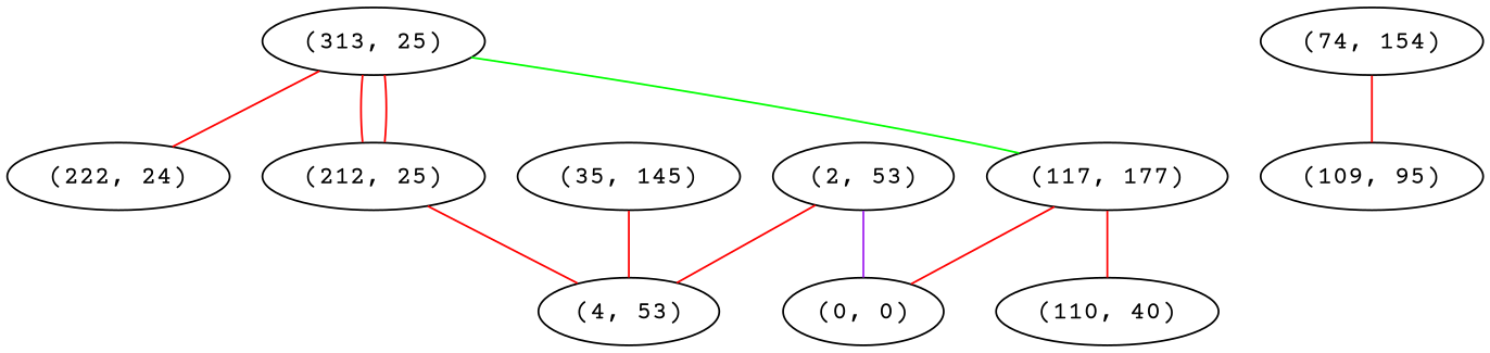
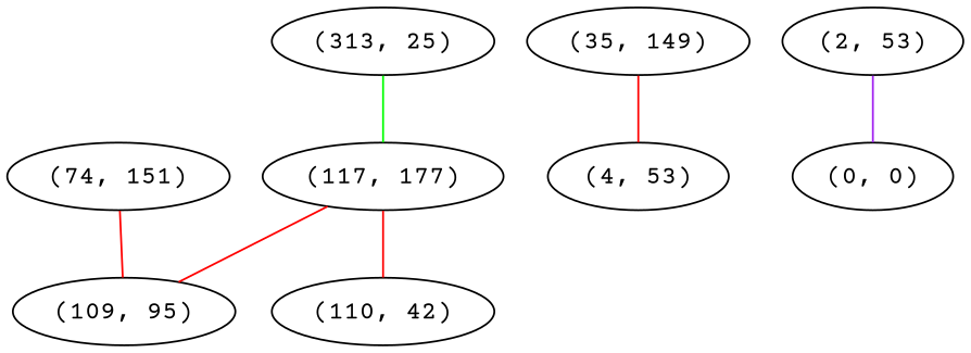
  graph {
    fontname="Courier Prime"
    node [fontname="Courier Prime"]
    edge [color=red fontname="Courier Prime" weight=1]
    n1 [label="(313, 25)"]
-   "(222, 24)"
-   "(212, 25)"
    "(117, 177)"
    "(4, 53)"
    "(109, 95)"
-   "(110, 40)"
+   "(110, 40)" [label="(110, 42)"]
    "(2, 53)"
    "(0, 0)"
-   "(35, 149)" [label="(35, 145)"]
-   "(74, 151)" [label="(74, 154)"]
-   n1 -- "(222, 24)"
-   n1 -- "(212, 25)"
-   n1 -- "(212, 25)"
+   "(35, 149)"
+   "(74, 151)"
    n1 -- "(117, 177)" [color=green weight=2]
-   "(212, 25)" -- "(4, 53)"
-   "(117, 177)" -- "(0, 0)"
+   "(117, 177)" -- "(109, 95)"
    "(117, 177)" -- "(110, 40)"
-   "(2, 53)" -- "(4, 53)"
    "(2, 53)" -- "(0, 0)" [color=purple weight=4]
    "(35, 149)" -- "(4, 53)"
    "(74, 151)" -- "(109, 95)"
  }
